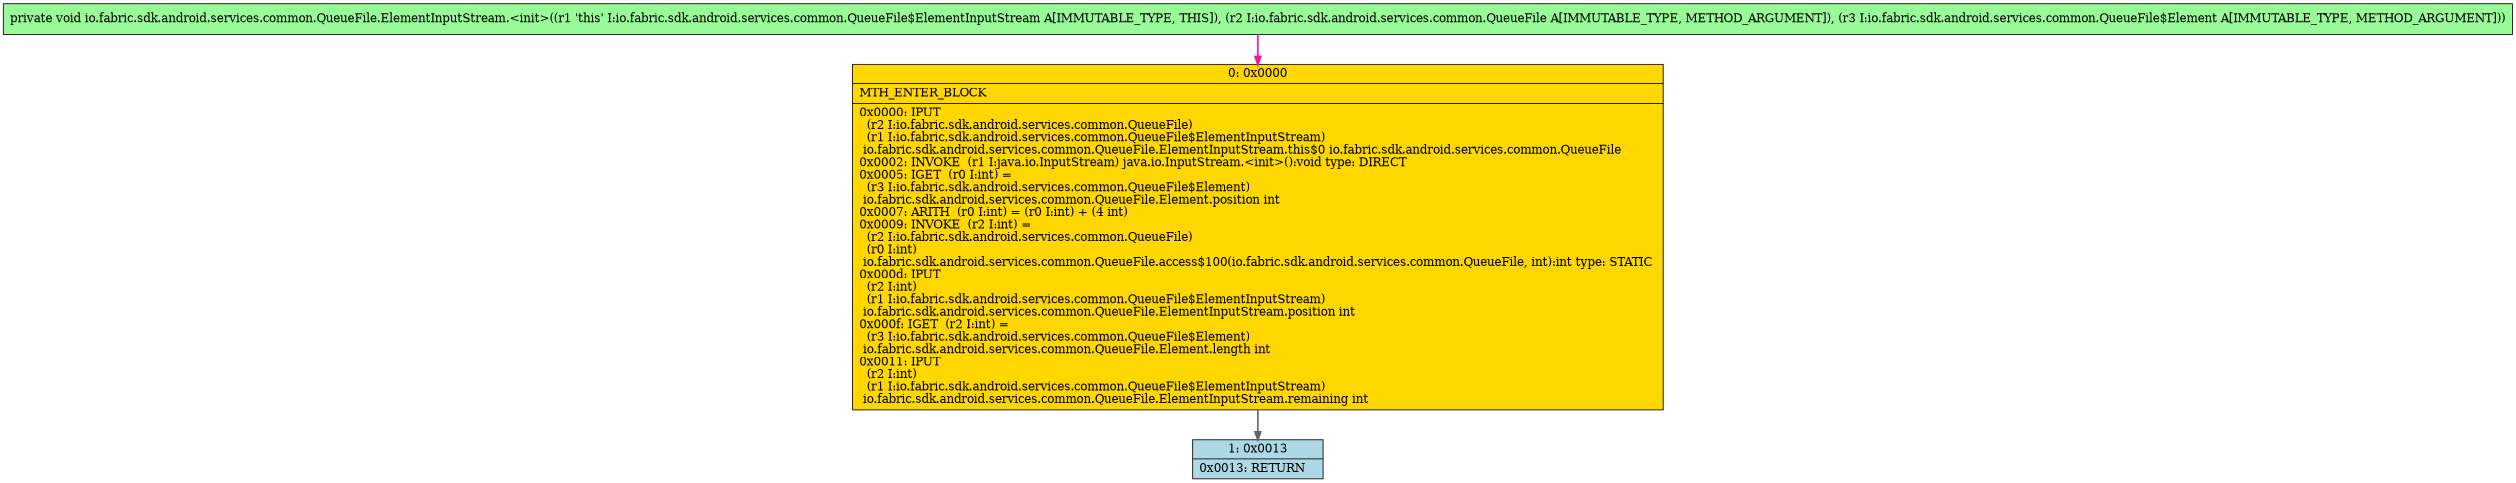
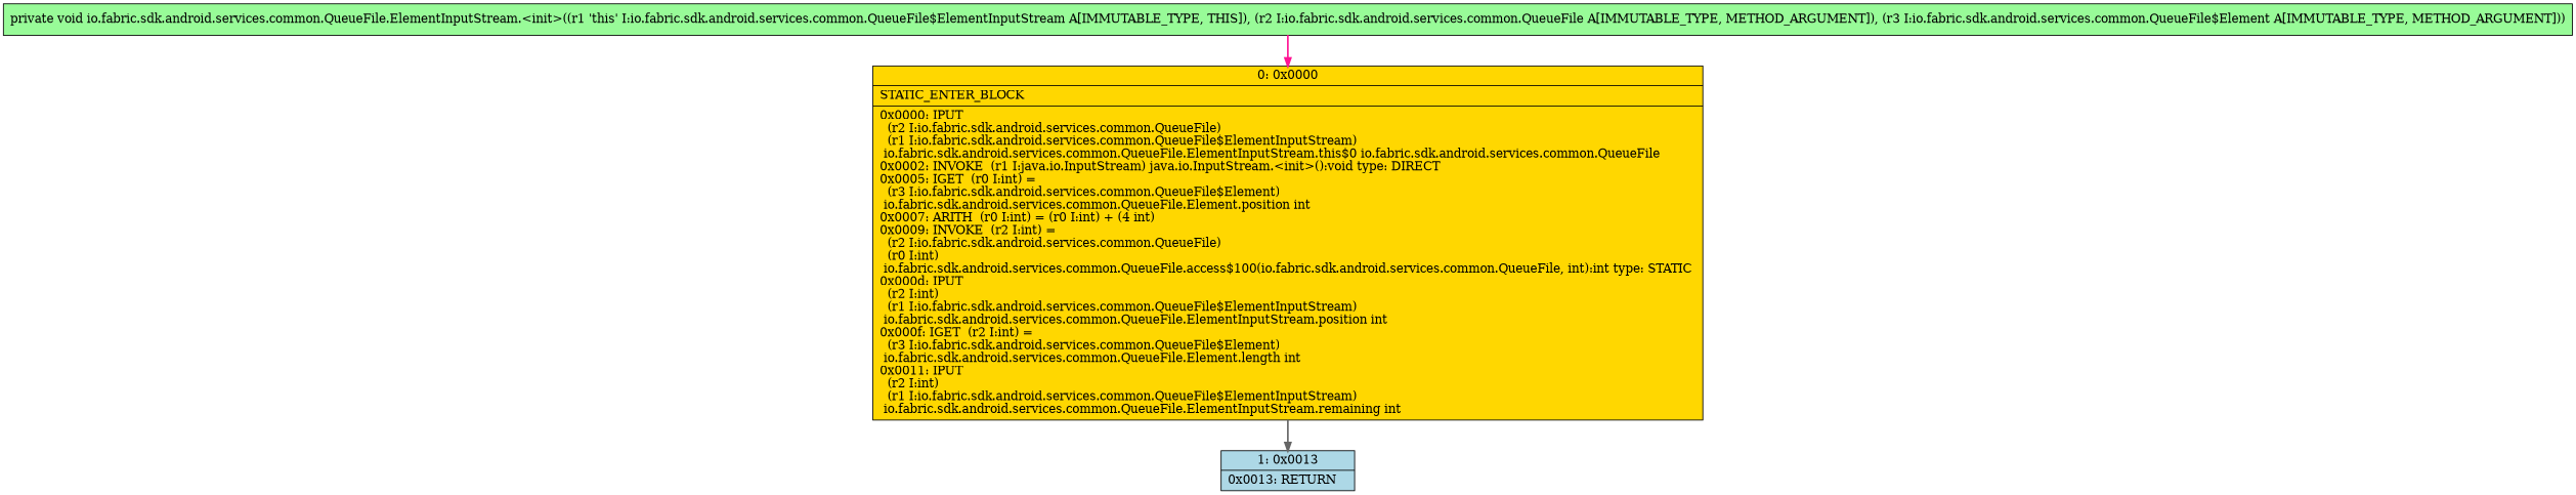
  digraph {
    node [shape=record style=filled]
    edge [style=bold]
-   n1 [label="{0\:\ 0x0000|MTH_ENTER_BLOCK\l|0x0000: IPUT  \l  (r2 I:io.fabric.sdk.android.services.common.QueueFile)\l  (r1 I:io.fabric.sdk.android.services.common.QueueFile$ElementInputStream)\l io.fabric.sdk.android.services.common.QueueFile.ElementInputStream.this$0 io.fabric.sdk.android.services.common.QueueFile \l0x0002: INVOKE  (r1 I:java.io.InputStream) java.io.InputStream.\<init\>():void type: DIRECT \l0x0005: IGET  (r0 I:int) = \l  (r3 I:io.fabric.sdk.android.services.common.QueueFile$Element)\l io.fabric.sdk.android.services.common.QueueFile.Element.position int \l0x0007: ARITH  (r0 I:int) = (r0 I:int) + (4 int) \l0x0009: INVOKE  (r2 I:int) = \l  (r2 I:io.fabric.sdk.android.services.common.QueueFile)\l  (r0 I:int)\l io.fabric.sdk.android.services.common.QueueFile.access$100(io.fabric.sdk.android.services.common.QueueFile, int):int type: STATIC \l0x000d: IPUT  \l  (r2 I:int)\l  (r1 I:io.fabric.sdk.android.services.common.QueueFile$ElementInputStream)\l io.fabric.sdk.android.services.common.QueueFile.ElementInputStream.position int \l0x000f: IGET  (r2 I:int) = \l  (r3 I:io.fabric.sdk.android.services.common.QueueFile$Element)\l io.fabric.sdk.android.services.common.QueueFile.Element.length int \l0x0011: IPUT  \l  (r2 I:int)\l  (r1 I:io.fabric.sdk.android.services.common.QueueFile$ElementInputStream)\l io.fabric.sdk.android.services.common.QueueFile.ElementInputStream.remaining int \l}" fillcolor=gold]
+   n1 [label="{0\:\ 0x0000|STATIC_ENTER_BLOCK\l|0x0000: IPUT  \l  (r2 I:io.fabric.sdk.android.services.common.QueueFile)\l  (r1 I:io.fabric.sdk.android.services.common.QueueFile$ElementInputStream)\l io.fabric.sdk.android.services.common.QueueFile.ElementInputStream.this$0 io.fabric.sdk.android.services.common.QueueFile \l0x0002: INVOKE  (r1 I:java.io.InputStream) java.io.InputStream.\<init\>():void type: DIRECT \l0x0005: IGET  (r0 I:int) = \l  (r3 I:io.fabric.sdk.android.services.common.QueueFile$Element)\l io.fabric.sdk.android.services.common.QueueFile.Element.position int \l0x0007: ARITH  (r0 I:int) = (r0 I:int) + (4 int) \l0x0009: INVOKE  (r2 I:int) = \l  (r2 I:io.fabric.sdk.android.services.common.QueueFile)\l  (r0 I:int)\l io.fabric.sdk.android.services.common.QueueFile.access$100(io.fabric.sdk.android.services.common.QueueFile, int):int type: STATIC \l0x000d: IPUT  \l  (r2 I:int)\l  (r1 I:io.fabric.sdk.android.services.common.QueueFile$ElementInputStream)\l io.fabric.sdk.android.services.common.QueueFile.ElementInputStream.position int \l0x000f: IGET  (r2 I:int) = \l  (r3 I:io.fabric.sdk.android.services.common.QueueFile$Element)\l io.fabric.sdk.android.services.common.QueueFile.Element.length int \l0x0011: IPUT  \l  (r2 I:int)\l  (r1 I:io.fabric.sdk.android.services.common.QueueFile$ElementInputStream)\l io.fabric.sdk.android.services.common.QueueFile.ElementInputStream.remaining int \l}" fillcolor=gold]
    n2 [label="{1\:\ 0x0013|0x0013: RETURN   \l}" fillcolor=lightblue]
    n3 [label="{private void io.fabric.sdk.android.services.common.QueueFile.ElementInputStream.\<init\>((r1 'this' I:io.fabric.sdk.android.services.common.QueueFile$ElementInputStream A[IMMUTABLE_TYPE, THIS]), (r2 I:io.fabric.sdk.android.services.common.QueueFile A[IMMUTABLE_TYPE, METHOD_ARGUMENT]), (r3 I:io.fabric.sdk.android.services.common.QueueFile$Element A[IMMUTABLE_TYPE, METHOD_ARGUMENT])) }" fillcolor=palegreen]
    n1 -> n2 [color=gray40]
    n3 -> n1 [color=deeppink]
  }
